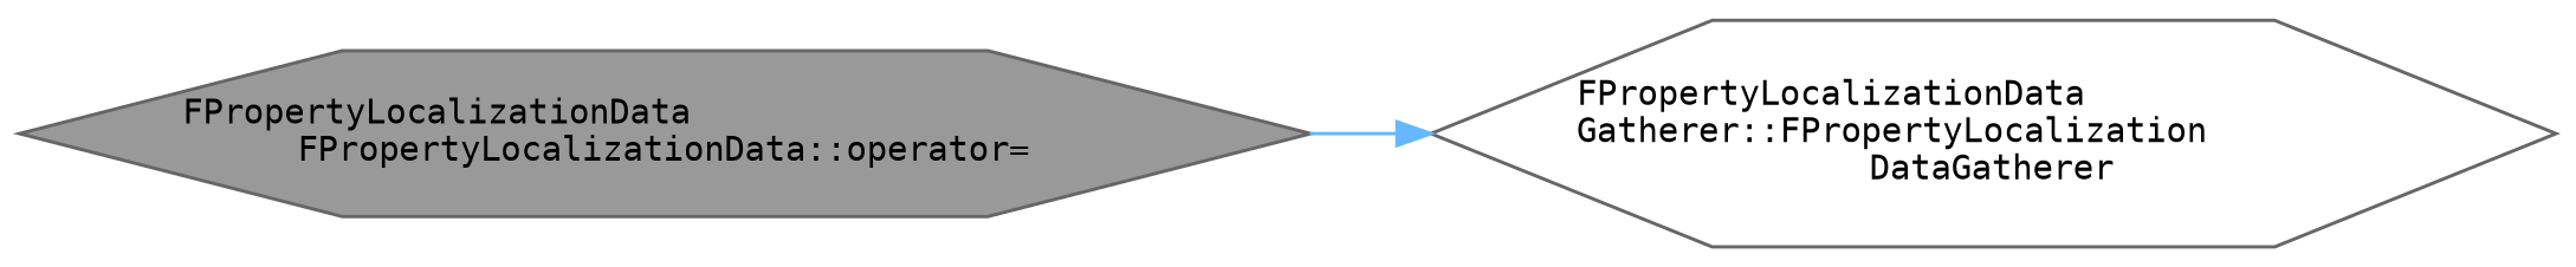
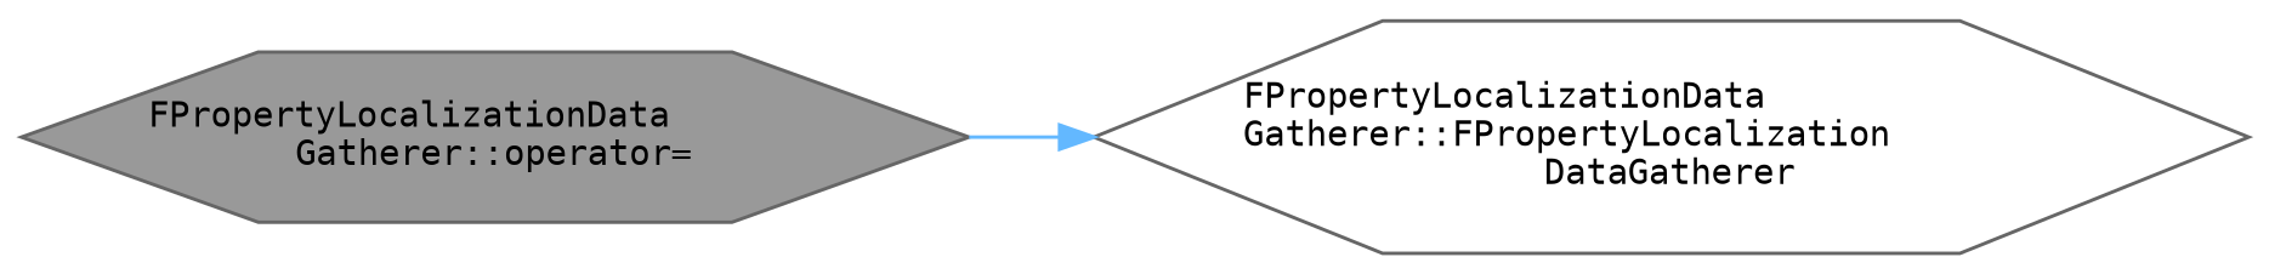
  digraph {
    rankdir=LR
    fontname="DejaVu Sans Mono"
    node [fontname="DejaVu Sans Mono" fontsize=10 shape=hexagon style=filled]
-   n1 [color=gray40 fillcolor=grey60 fontcolor=black height=0.2 label="FPropertyLocalizationData\lFPropertyLocalizationData::operator=" width=0.4]
+   n1 [color=gray40 fillcolor=grey60 fontcolor=black height=0.2 label="FPropertyLocalizationData\lGatherer::operator=" width=0.4]
    n2 [color=grey40 fillcolor=white height=0.2 label="FPropertyLocalizationData\lGatherer::FPropertyLocalization\lDataGatherer" width=0.4]
    n1 -> n2 [color=steelblue1 fontname="DejaVu Sans Mono" fontsize=10 labelfontname=Helvetica labelfontsize=10 style=solid]
  }
